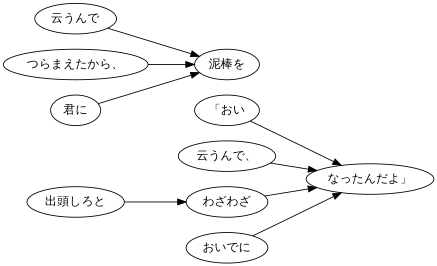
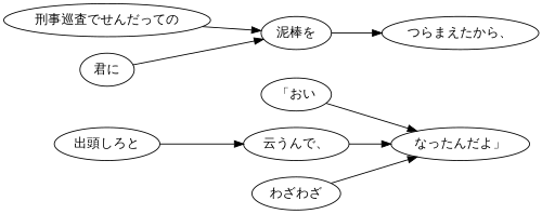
  digraph {
    rankdir=LR
    n1 [label="「おい"]
    n2 [label="なったんだよ」"]
-   n3 [label="云うんで"]
+   n3 [label="刑事巡査でせんだっての"]
    n4 [label="泥棒を"]
    n5 [label="つらまえたから、"]
    n6 [label="云うんで、"]
    n7 [label="君に"]
    n8 [label="出頭しろと"]
    n9 [label="わざわざ"]
-   n10 [label="おいでに"]
    n1 -> n2
    n3 -> n4
-   n5 -> n4
+   n4 -> n5
    n6 -> n2
    n7 -> n4
-   n8 -> n9
+   n8 -> n6
    n9 -> n2
-   n10 -> n2
  }
